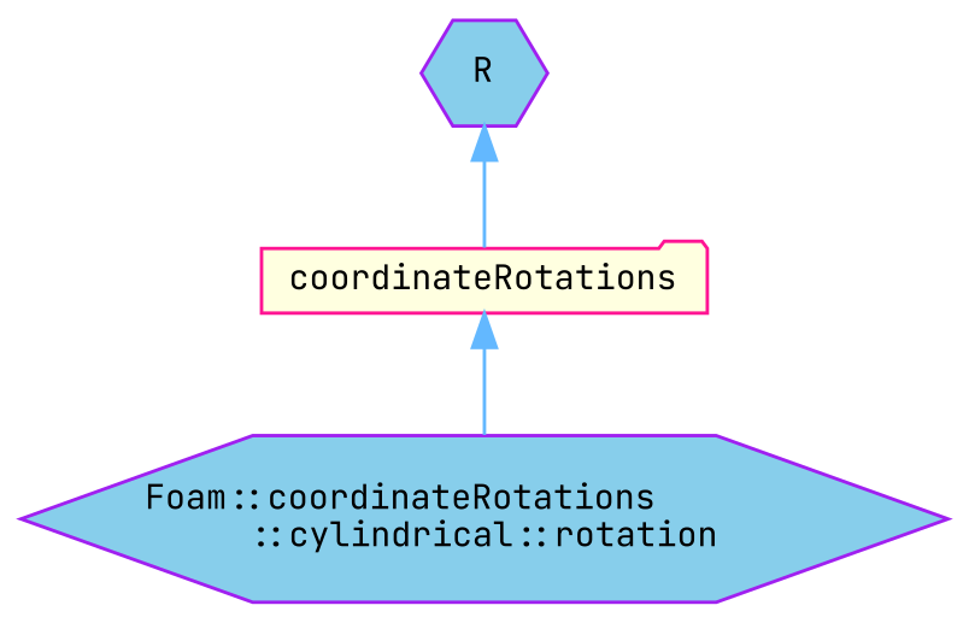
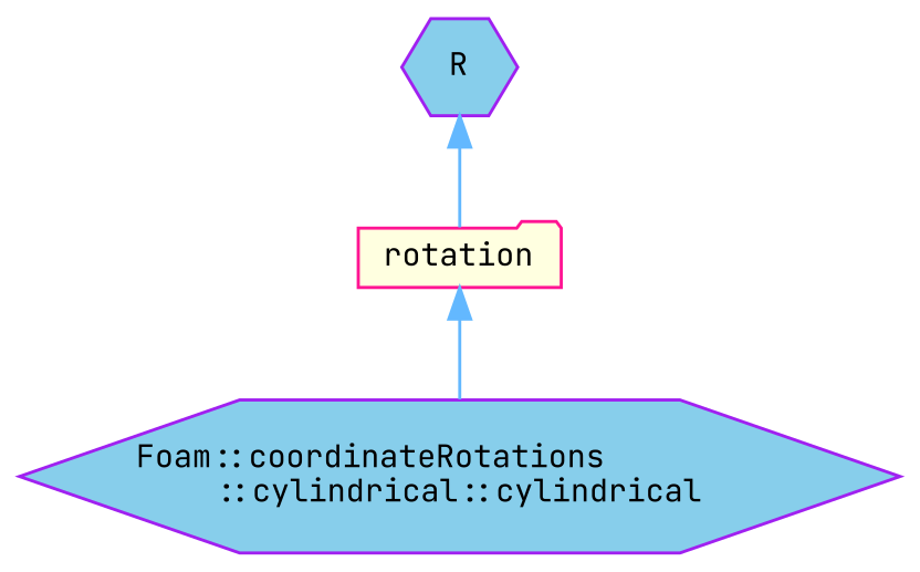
  digraph {
    fontname="JetBrains Mono"
    rankdir=TB
    node [color=purple fillcolor=skyblue fontname="JetBrains Mono" fontsize=10 shape=hexagon style=filled]
    edge [color=steelblue1 dir=back fontname="JetBrains Mono" fontsize=10 labelfontname=Helvetica labelfontsize=10 style=solid]
-   n1 [color=deeppink fillcolor=lightyellow fontcolor=black height=0.2 label=coordinateRotations shape=folder width=0.4]
-   n2 [height=0.2 label="Foam::coordinateRotations\l::cylindrical::rotation" width=0.4]
+   n1 [color=deeppink fillcolor=lightyellow fontcolor=black height=0.2 label=rotation shape=folder width=0.4]
+   n2 [height=0.2 label="Foam::coordinateRotations\l::cylindrical::cylindrical" width=0.4]
    n3 [height=0.2 label=R width=0.4]
    n1 -> n2
    n3 -> n1
  }
